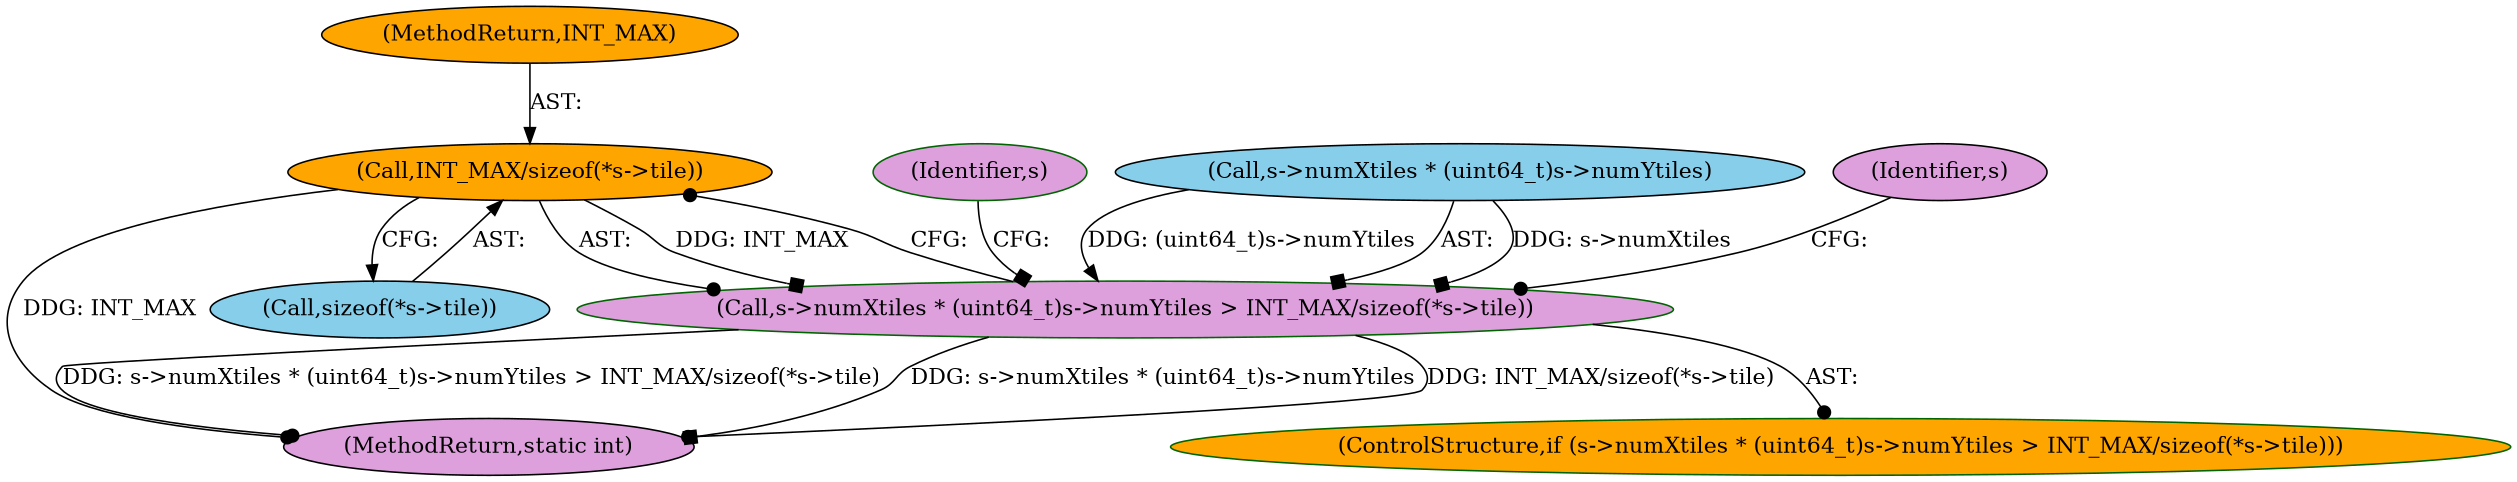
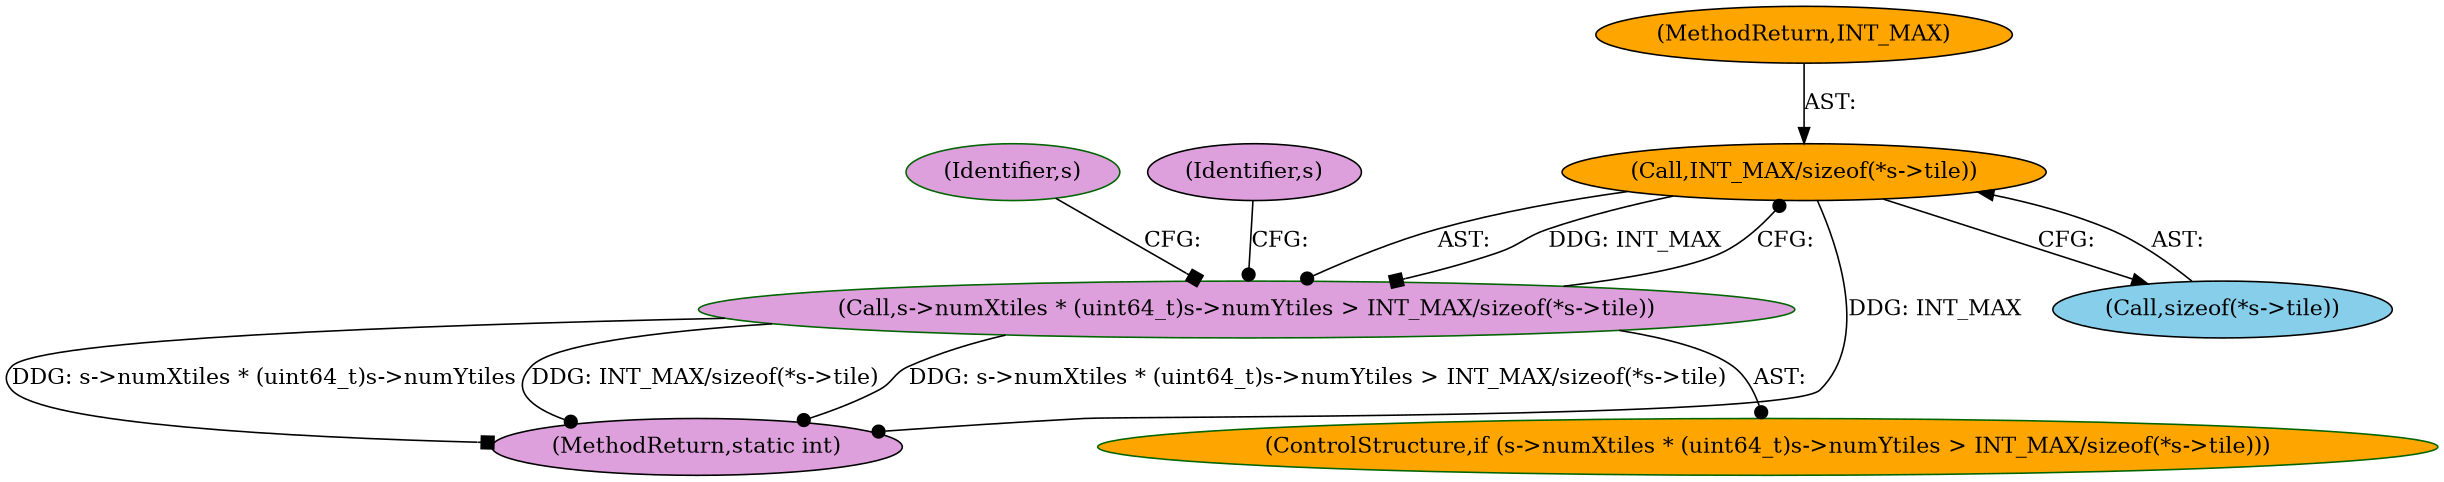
  digraph {
    node [color=black fillcolor=plum style=filled]
    edge [arrowhead=dot]
    n1 [fillcolor=orange label="(Call,INT_MAX/sizeof(*s->tile))"]
    n2 [color=darkgreen label="(Call,s->numXtiles * (uint64_t)s->numYtiles > INT_MAX/sizeof(*s->tile))"]
    n3 [fillcolor=skyblue label="(Call,sizeof(*s->tile))"]
    n4 [label="(MethodReturn,static int)"]
    n5 [color=darkgreen fillcolor=orange label="(ControlStructure,if (s->numXtiles * (uint64_t)s->numYtiles > INT_MAX/sizeof(*s->tile)))"]
    n6 [fillcolor=orange label="(MethodReturn,INT_MAX)"]
    n7 [color=darkgreen label="(Identifier,s)"]
-   n8 [fillcolor=skyblue label="(Call,s->numXtiles * (uint64_t)s->numYtiles)"]
    n9 [label="(Identifier,s)"]
    n1 -> n2 [label="AST: "]
    n1 -> n2 [arrowhead=box label="DDG: INT_MAX"]
    n1 -> n3 [arrowhead=normal label="CFG: "]
    n1 -> n4 [label="DDG: INT_MAX"]
    n2 -> n1 [label="CFG: "]
    n2 -> n4 [label="DDG: INT_MAX/sizeof(*s->tile)"]
    n2 -> n4 [label="DDG: s->numXtiles * (uint64_t)s->numYtiles > INT_MAX/sizeof(*s->tile)"]
    n2 -> n4 [arrowhead=box label="DDG: s->numXtiles * (uint64_t)s->numYtiles"]
    n2 -> n5 [label="AST: "]
    n3 -> n1 [arrowhead=normal label="AST: "]
    n6 -> n1 [arrowhead=normal label="AST: "]
    n7 -> n2 [arrowhead=box label="CFG: "]
-   n8 -> n2 [arrowhead=box label="AST: "]
-   n8 -> n2 [arrowhead=box label="DDG: s->numXtiles"]
-   n8 -> n2 [arrowhead=normal label="DDG: (uint64_t)s->numYtiles"]
    n9 -> n2 [label="CFG: "]
  }
